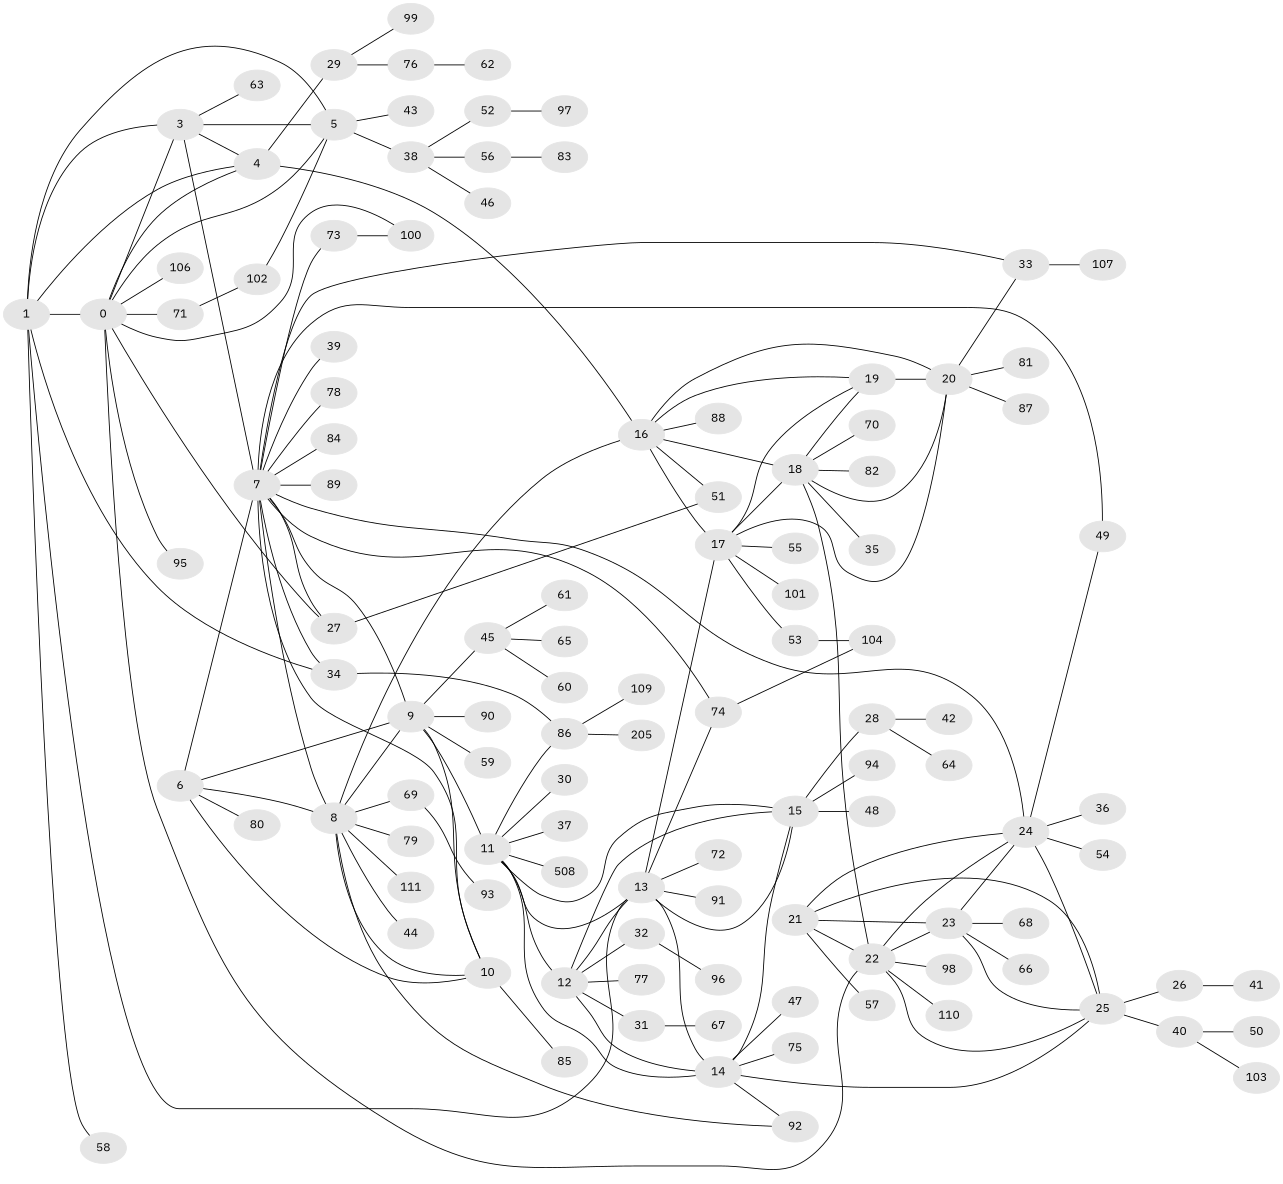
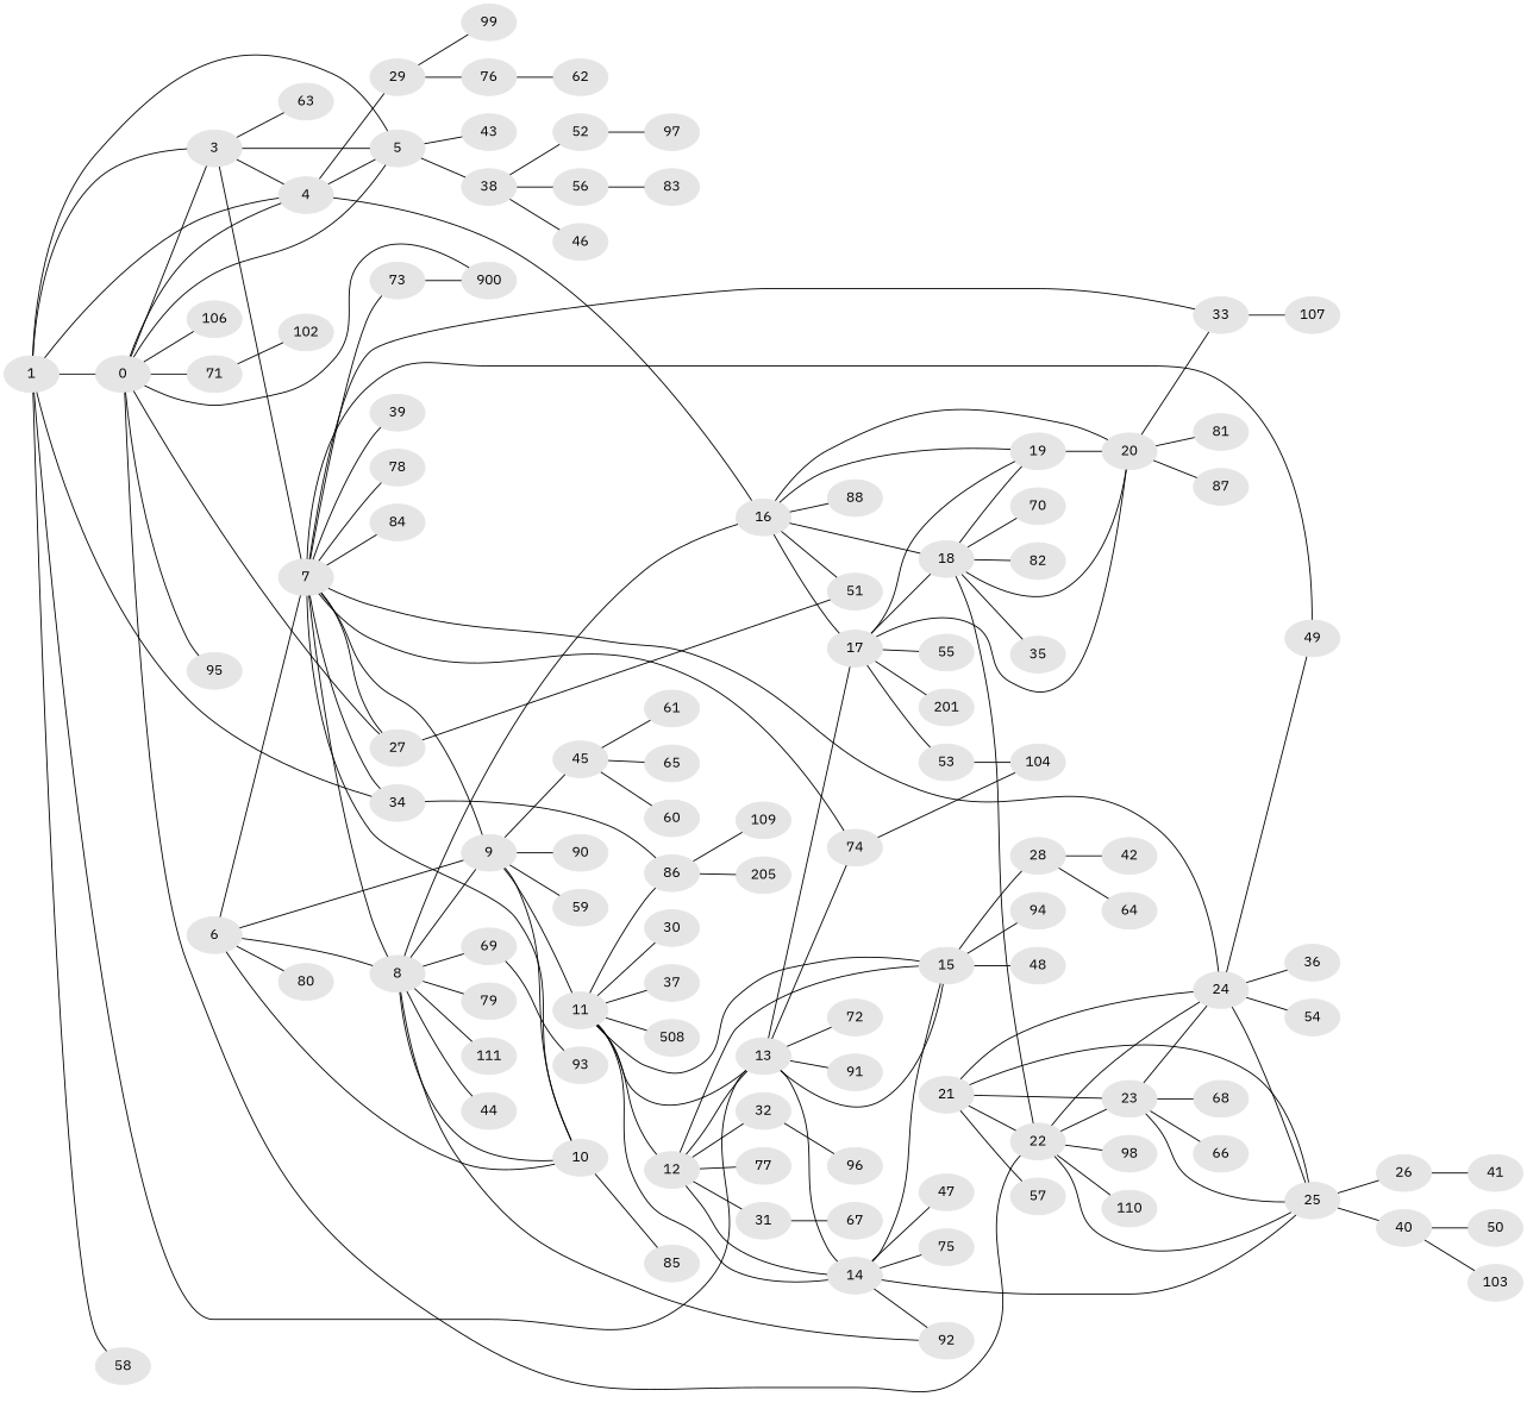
  graph {
    fontname="IBM Plex Sans"
    rankdir=LR
    node [color=gray90 fontname="IBM Plex Sans" style=filled]
    edge [fontname="IBM Plex Sans"]
    n1 [label=0]
    1
    3
    4
    5
    13
    34
    58
    22
    27
    71
    95
-   100
+   100 [label=900]
    106
    7
    63
    16
    29
    38
    43
    74
    14
    15
    17
    72
    91
    86
    24
    25
    23
    98
    110
    51
    102
    8
    9
    10
    33
    39
    49
    73
    78
    84
-   89
    18
    19
    20
    88
    76
    99
    46
    52
    56
    6
    80
    44
    69
    79
    92
    111
    11
    45
    59
    90
    85
    36
    54
    107
    104
    93
    12
    30
    37
    n74 [label=508]
    60
    61
    65
    31
    32
    77
    47
    75
    28
    48
    94
    n86 [label=205]
    109
    67
    96
    53
    55
-   101
+   101 [label=201]
    26
    40
    42
    64
    35
    70
    82
    81
    87
    21
    57
    66
    68
    41
    50
    103
    62
    97
    83
    n1 -- 3
    n1 -- 4
    n1 -- 5
    n1 -- 22
    n1 -- 27
    n1 -- 71
    n1 -- 95
    n1 -- 100
    n1 -- 106
    1 -- n1
    1 -- 3
    1 -- 4
    1 -- 5
    1 -- 13
    1 -- 34
    1 -- 58
    3 -- 4
    3 -- 5
    3 -- 7
    3 -- 63
-   102 -- 5
+   4 -- 5
    4 -- 16
    4 -- 29
    5 -- 38
    5 -- 43
    13 -- 74
    13 -- 14
    13 -- 15
    13 -- 17
    13 -- 72
    13 -- 91
    34 -- 86
    22 -- 24
    22 -- 25
    22 -- 23
    22 -- 98
    22 -- 110
    27 -- 51
    71 -- 102
    7 -- 34
    7 -- 27
    7 -- 74
    7 -- 24
    7 -- 8
    7 -- 9
    7 -- 10
    7 -- 33
    7 -- 39
    7 -- 49
    7 -- 73
    7 -- 78
    7 -- 84
-   7 -- 89
    16 -- 17
    16 -- 51
    16 -- 18
    16 -- 19
    16 -- 20
    16 -- 88
    29 -- 76
    29 -- 99
    38 -- 46
    38 -- 52
    38 -- 56
    74 -- 104
    14 -- 15
    14 -- 25
    14 -- 92
    14 -- 47
    14 -- 75
    15 -- 28
    15 -- 48
    15 -- 94
    17 -- 18
    17 -- 19
    17 -- 20
    17 -- 53
    17 -- 55
    17 -- 101
    86 -- n86
    86 -- 109
    24 -- 25
    24 -- 49
    24 -- 36
    24 -- 54
    25 -- 26
    25 -- 40
    23 -- 24
    23 -- 25
    23 -- 66
    23 -- 68
    8 -- 16
    8 -- 9
    8 -- 10
    8 -- 44
    8 -- 69
    8 -- 79
    8 -- 92
    8 -- 111
    9 -- 10
    9 -- 11
    9 -- 45
    9 -- 59
    9 -- 90
    10 -- 85
    33 -- 107
    73 -- 100
    18 -- 22
    18 -- 19
    18 -- 20
    18 -- 35
    18 -- 70
    18 -- 82
    19 -- 20
    20 -- 33
    20 -- 81
    20 -- 87
    76 -- 62
    52 -- 97
    56 -- 83
    6 -- 7
    6 -- 8
    6 -- 9
    6 -- 10
    6 -- 80
    69 -- 93
    11 -- 13
    11 -- 14
    11 -- 15
    11 -- 86
    11 -- 12
    11 -- 30
    11 -- 37
    11 -- n74
    45 -- 60
    45 -- 61
    45 -- 65
    12 -- 13
    12 -- 14
    12 -- 15
    12 -- 31
    12 -- 32
    12 -- 77
    31 -- 67
    32 -- 96
    28 -- 42
    28 -- 64
    53 -- 104
    26 -- 41
    40 -- 50
    40 -- 103
    21 -- 22
    21 -- 24
    21 -- 25
    21 -- 23
    21 -- 57
  }
